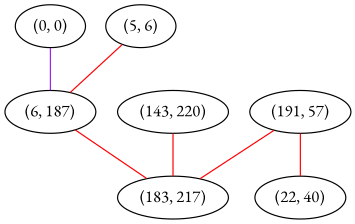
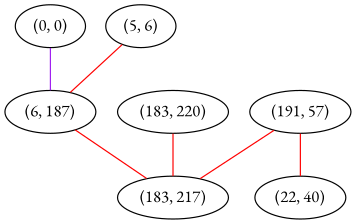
  graph {
    fontname="EB Garamond"
    node [fontname="EB Garamond"]
    edge [color=red fontname="EB Garamond" weight=1]
    "(0, 0)"
    "(6, 187)"
    "(5, 6)"
    "(183, 217)"
-   "(183, 220)" [label="(143, 220)"]
+   "(183, 220)"
    "(191, 57)"
    n7 [label="(22, 40)"]
    "(0, 0)" -- "(6, 187)" [color=purple weight=4]
    "(6, 187)" -- "(183, 217)"
    "(5, 6)" -- "(6, 187)"
    "(183, 220)" -- "(183, 217)"
    "(191, 57)" -- "(183, 217)"
    "(191, 57)" -- n7
  }
